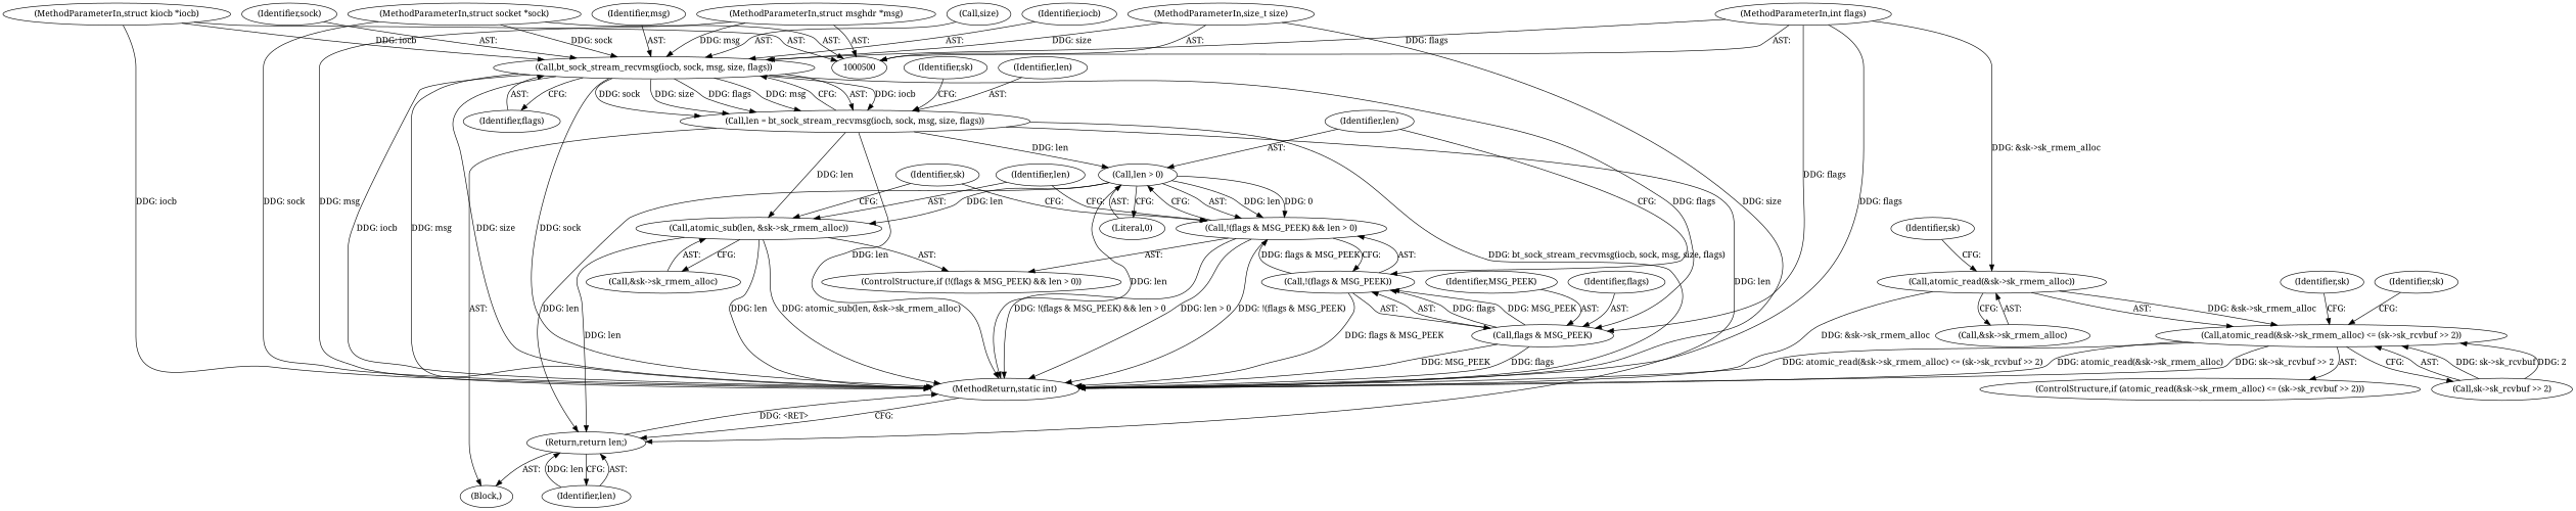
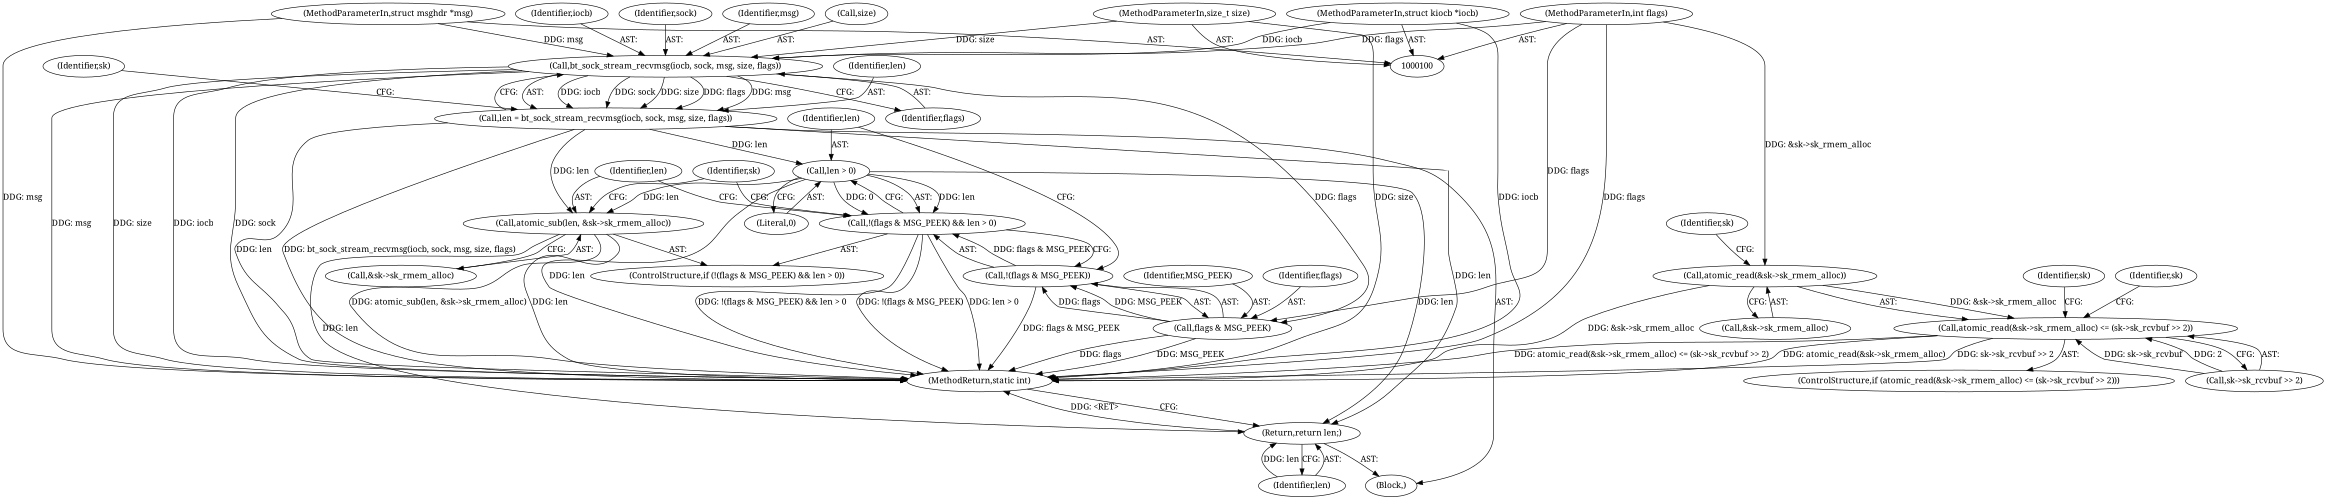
  digraph {
    fontname="Noto Serif"
    node [fontname="Noto Serif"]
    edge [fontname="Noto Serif"]
    n1 [label="(Call,bt_sock_stream_recvmsg(iocb, sock, msg, size, flags))"]
    n2 [label="(Call,len = bt_sock_stream_recvmsg(iocb, sock, msg, size, flags))"]
    n3 [label="(Call,flags & MSG_PEEK)"]
    n4 [label="(Identifier,flags)"]
    n5 [label="(MethodReturn,static int)"]
    n6 [label="(Call,len > 0)"]
    n7 [label="(Call,atomic_sub(len, &sk->sk_rmem_alloc))"]
    n8 [label="(Return,return len;)"]
    n9 [label="(Block,)"]
    n10 [label="(Call,!(flags & MSG_PEEK))"]
    n11 [label="(MethodParameterIn,struct kiocb *iocb)"]
-   1000100 [label=1000500]
-   n13 [label="(MethodParameterIn,struct socket *sock)"]
+   1000100
    n14 [label="(MethodParameterIn,struct msghdr *msg)"]
    n15 [label="(MethodParameterIn,size_t size)"]
    n16 [label="(MethodParameterIn,int flags)"]
    n17 [label="(Call,atomic_read(&sk->sk_rmem_alloc))"]
    n18 [label="(Call,!(flags & MSG_PEEK) && len > 0)"]
    n19 [label="(Literal,0)"]
    n20 [label="(ControlStructure,if (!(flags & MSG_PEEK) && len > 0))"]
    n21 [label="(Call,&sk->sk_rmem_alloc)"]
    n22 [label="(Identifier,len)"]
    n23 [label="(Call,atomic_read(&sk->sk_rmem_alloc) <= (sk->sk_rcvbuf >> 2))"]
    n24 [label="(Call,&sk->sk_rmem_alloc)"]
    n25 [label="(ControlStructure,if (atomic_read(&sk->sk_rmem_alloc) <= (sk->sk_rcvbuf >> 2)))"]
    n26 [label="(Call,sk->sk_rcvbuf >> 2)"]
    n27 [label="(Identifier,MSG_PEEK)"]
    n28 [label="(Identifier,sk)"]
    n29 [label="(Identifier,sock)"]
    n30 [label="(Identifier,len)"]
    n31 [label="(Identifier,len)"]
    n32 [label="(Identifier,sk)"]
    n33 [label="(Identifier,msg)"]
    n34 [label="(Identifier,sk)"]
    n35 [label="(Call,size)"]
    n36 [label="(Identifier,len)"]
    n37 [label="(Identifier,sk)"]
    n38 [label="(Identifier,flags)"]
    n39 [label="(Identifier,sk)"]
    n40 [label="(Identifier,iocb)"]
    n1 -> n2 [label="AST: "]
    n1 -> n2 [label="DDG: iocb"]
    n1 -> n2 [label="DDG: sock"]
    n1 -> n2 [label="DDG: size"]
    n1 -> n2 [label="DDG: flags"]
    n1 -> n2 [label="DDG: msg"]
    n1 -> n3 [label="DDG: flags"]
    n1 -> n4 [label="CFG: "]
    n1 -> n5 [label="DDG: msg"]
    n1 -> n5 [label="DDG: size"]
    n1 -> n5 [label="DDG: iocb"]
    n1 -> n5 [label="DDG: sock"]
    n2 -> n1 [label="CFG: "]
    n2 -> n5 [label="DDG: len"]
    n2 -> n5 [label="DDG: bt_sock_stream_recvmsg(iocb, sock, msg, size, flags)"]
    n2 -> n6 [label="DDG: len"]
    n2 -> n7 [label="DDG: len"]
    n2 -> n8 [label="DDG: len"]
    n2 -> n9 [label="AST: "]
    n3 -> n5 [label="DDG: MSG_PEEK"]
    n3 -> n5 [label="DDG: flags"]
    n3 -> n10 [label="AST: "]
    n3 -> n10 [label="DDG: flags"]
    n3 -> n10 [label="DDG: MSG_PEEK"]
    n4 -> n1 [label="AST: "]
    n5 -> n8 [label="CFG: "]
    n6 -> n5 [label="DDG: len"]
    n6 -> n7 [label="DDG: len"]
    n6 -> n8 [label="DDG: len"]
    n6 -> n18 [label="AST: "]
    n6 -> n18 [label="DDG: len"]
    n6 -> n18 [label="DDG: 0"]
    n6 -> n19 [label="CFG: "]
    n7 -> n5 [label="DDG: len"]
    n7 -> n5 [label="DDG: atomic_sub(len, &sk->sk_rmem_alloc)"]
    n7 -> n8 [label="DDG: len"]
    n7 -> n20 [label="AST: "]
    n7 -> n21 [label="CFG: "]
    n8 -> n5 [label="DDG: <RET>"]
    n8 -> n9 [label="AST: "]
    n8 -> n22 [label="CFG: "]
    n10 -> n3 [label="AST: "]
    n10 -> n5 [label="DDG: flags & MSG_PEEK"]
    n10 -> n18 [label="AST: "]
    n10 -> n18 [label="DDG: flags & MSG_PEEK"]
    n11 -> n1 [label="DDG: iocb"]
    n11 -> n5 [label="DDG: iocb"]
    n11 -> 1000100 [label="AST: "]
-   n13 -> n1 [label="DDG: sock"]
-   n13 -> n5 [label="DDG: sock"]
-   n13 -> 1000100 [label="AST: "]
    n14 -> n1 [label="DDG: msg"]
    n14 -> n5 [label="DDG: msg"]
    n14 -> 1000100 [label="AST: "]
    n15 -> n1 [label="DDG: size"]
    n15 -> n5 [label="DDG: size"]
    n15 -> 1000100 [label="AST: "]
    n16 -> n1 [label="DDG: flags"]
    n16 -> n3 [label="DDG: flags"]
    n16 -> n5 [label="DDG: flags"]
    n16 -> 1000100 [label="AST: "]
    n16 -> n17 [label="DDG: &sk->sk_rmem_alloc"]
    n17 -> n5 [label="DDG: &sk->sk_rmem_alloc"]
    n17 -> n23 [label="AST: "]
    n17 -> n23 [label="DDG: &sk->sk_rmem_alloc"]
    n17 -> n24 [label="CFG: "]
    n18 -> n5 [label="DDG: !(flags & MSG_PEEK) && len > 0"]
    n18 -> n5 [label="DDG: len > 0"]
    n18 -> n5 [label="DDG: !(flags & MSG_PEEK)"]
    n18 -> n6 [label="CFG: "]
    n18 -> n10 [label="CFG: "]
    n18 -> n20 [label="AST: "]
    n19 -> n6 [label="AST: "]
    n21 -> n7 [label="AST: "]
    n22 -> n8 [label="AST: "]
    n22 -> n8 [label="DDG: len"]
    n23 -> n5 [label="DDG: atomic_read(&sk->sk_rmem_alloc) <= (sk->sk_rcvbuf >> 2)"]
    n23 -> n5 [label="DDG: atomic_read(&sk->sk_rmem_alloc)"]
    n23 -> n5 [label="DDG: sk->sk_rcvbuf >> 2"]
    n23 -> n25 [label="AST: "]
    n23 -> n26 [label="CFG: "]
    n24 -> n17 [label="AST: "]
    n26 -> n23 [label="AST: "]
    n26 -> n23 [label="DDG: sk->sk_rcvbuf"]
    n26 -> n23 [label="DDG: 2"]
    n27 -> n3 [label="AST: "]
    n28 -> n23 [label="CFG: "]
    n29 -> n1 [label="AST: "]
    n30 -> n6 [label="AST: "]
    n30 -> n10 [label="CFG: "]
    n31 -> n2 [label="AST: "]
    n32 -> n2 [label="CFG: "]
    n33 -> n1 [label="AST: "]
    n34 -> n23 [label="CFG: "]
    n35 -> n1 [label="AST: "]
    n36 -> n7 [label="AST: "]
    n36 -> n18 [label="CFG: "]
    n37 -> n7 [label="CFG: "]
    n37 -> n18 [label="CFG: "]
    n38 -> n3 [label="AST: "]
    n39 -> n17 [label="CFG: "]
    n40 -> n1 [label="AST: "]
  }
